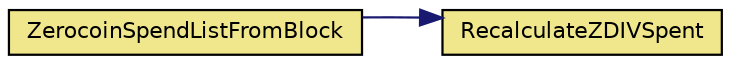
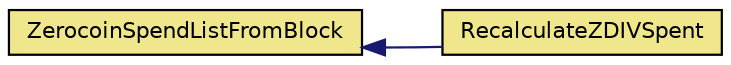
  digraph {
    rankdir=LR
    node [color=black fillcolor=khaki fontname=Helvetica fontsize=10 shape=record style=filled]
    n1 [fontcolor=black height=0.2 label=ZerocoinSpendListFromBlock width=0.4]
    n2 [height=0.2 label=RecalculateZDIVSpent width=0.4]
-   n2 -> n1 [color=midnightblue dir=back fontname=Helvetica fontsize=10 labelfontname=Helvetica labelfontsize=10 style=solid]
+   n1 -> n2 [color=midnightblue dir=back fontname=Helvetica fontsize=10 labelfontname=Helvetica labelfontsize=10 style=solid]
  }
